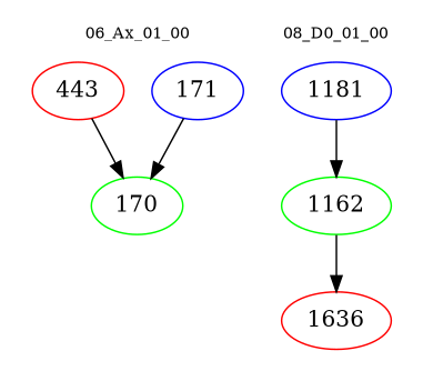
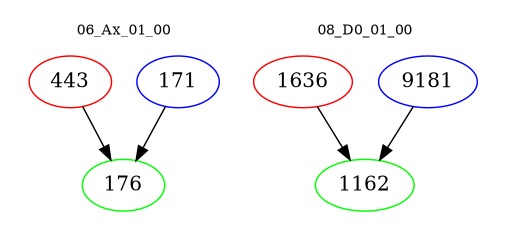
  digraph {
    node [color=blue]
    edge [color=black]
    n1 [label=171]
-   n2 [color=green label=170]
+   n2 [color=green label=176]
    n3 [color=red label=443]
-   n4 [label=1181]
+   n4 [label=9181]
    n5 [color=green label=1162]
    n6 [color=red label=1636]
    subgraph cluster_1 {
      color=white
      fontsize=10
      label="06_Ax_01_00"
      n1
      n2
      n3
    }
    subgraph cluster_2 {
      color=white
      fontsize=10
      label="08_D0_01_00"
      n4
      n5
      n6
    }
    n1 -> n2
    n3 -> n2
    n4 -> n5
-   n5 -> n6
+   n6 -> n5
  }
